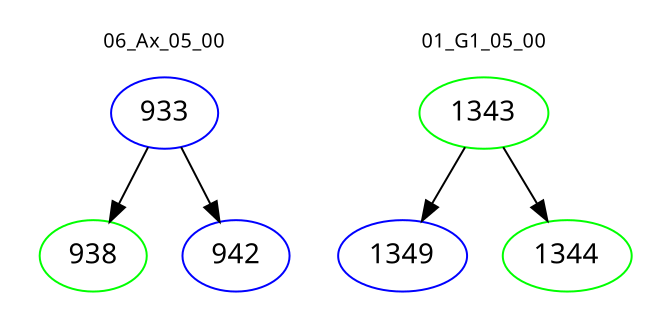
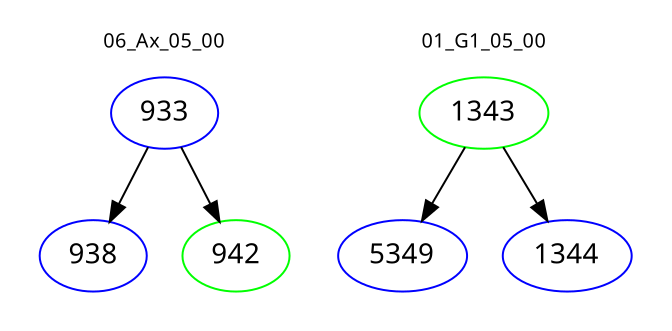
  digraph {
    fontname="Noto Sans"
    node [color=blue fontname="Noto Sans"]
    edge [color=black fontname="Noto Sans"]
    n1 [label=933]
-   n2 [color=green label=938]
-   n3 [label=942]
+   n2 [label=938]
+   n3 [color=green label=942]
    n4 [color=green label=1343]
-   n5 [label=1349]
-   n6 [color=green label=1344]
+   n5 [label=5349]
+   n6 [label=1344]
    subgraph cluster_1 {
      color=white
      fontsize=10
      label="06_Ax_05_00"
      n1
      n2
      n3
    }
    subgraph cluster_2 {
      color=white
      fontsize=10
      label="01_G1_05_00"
      n4
      n5
      n6
    }
    n1 -> n2
    n1 -> n3
    n4 -> n5
    n4 -> n6
  }
